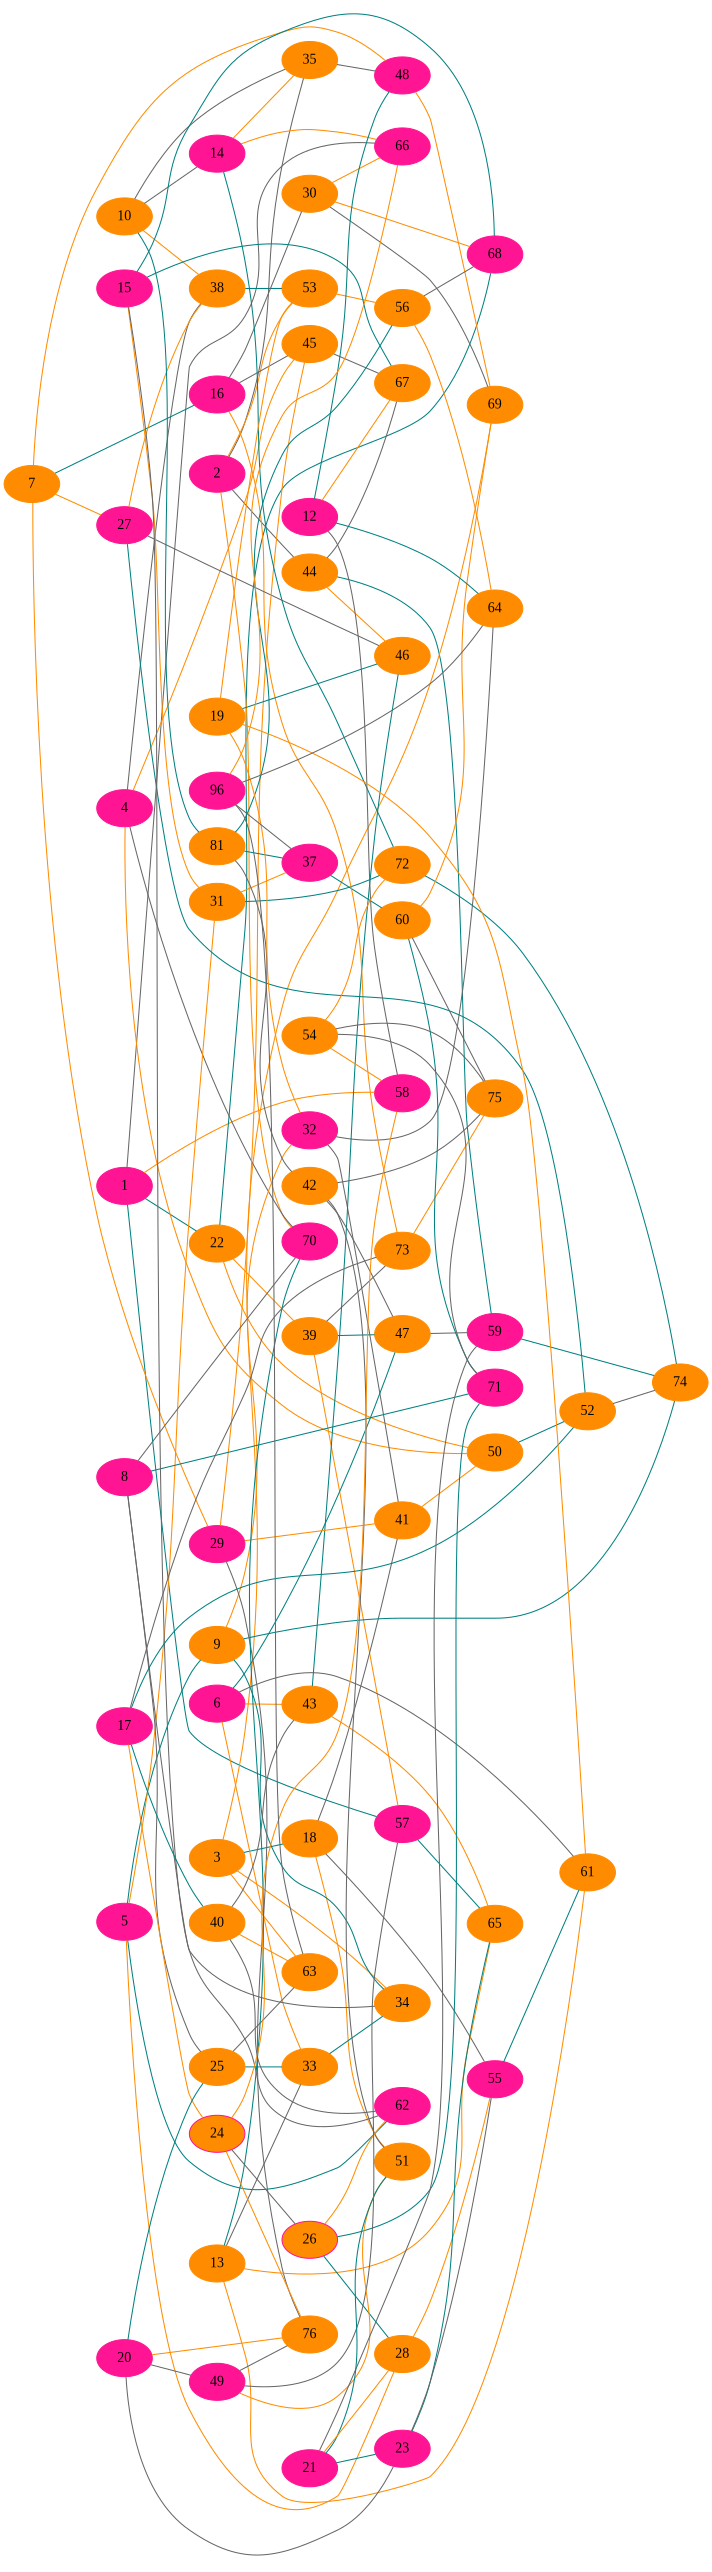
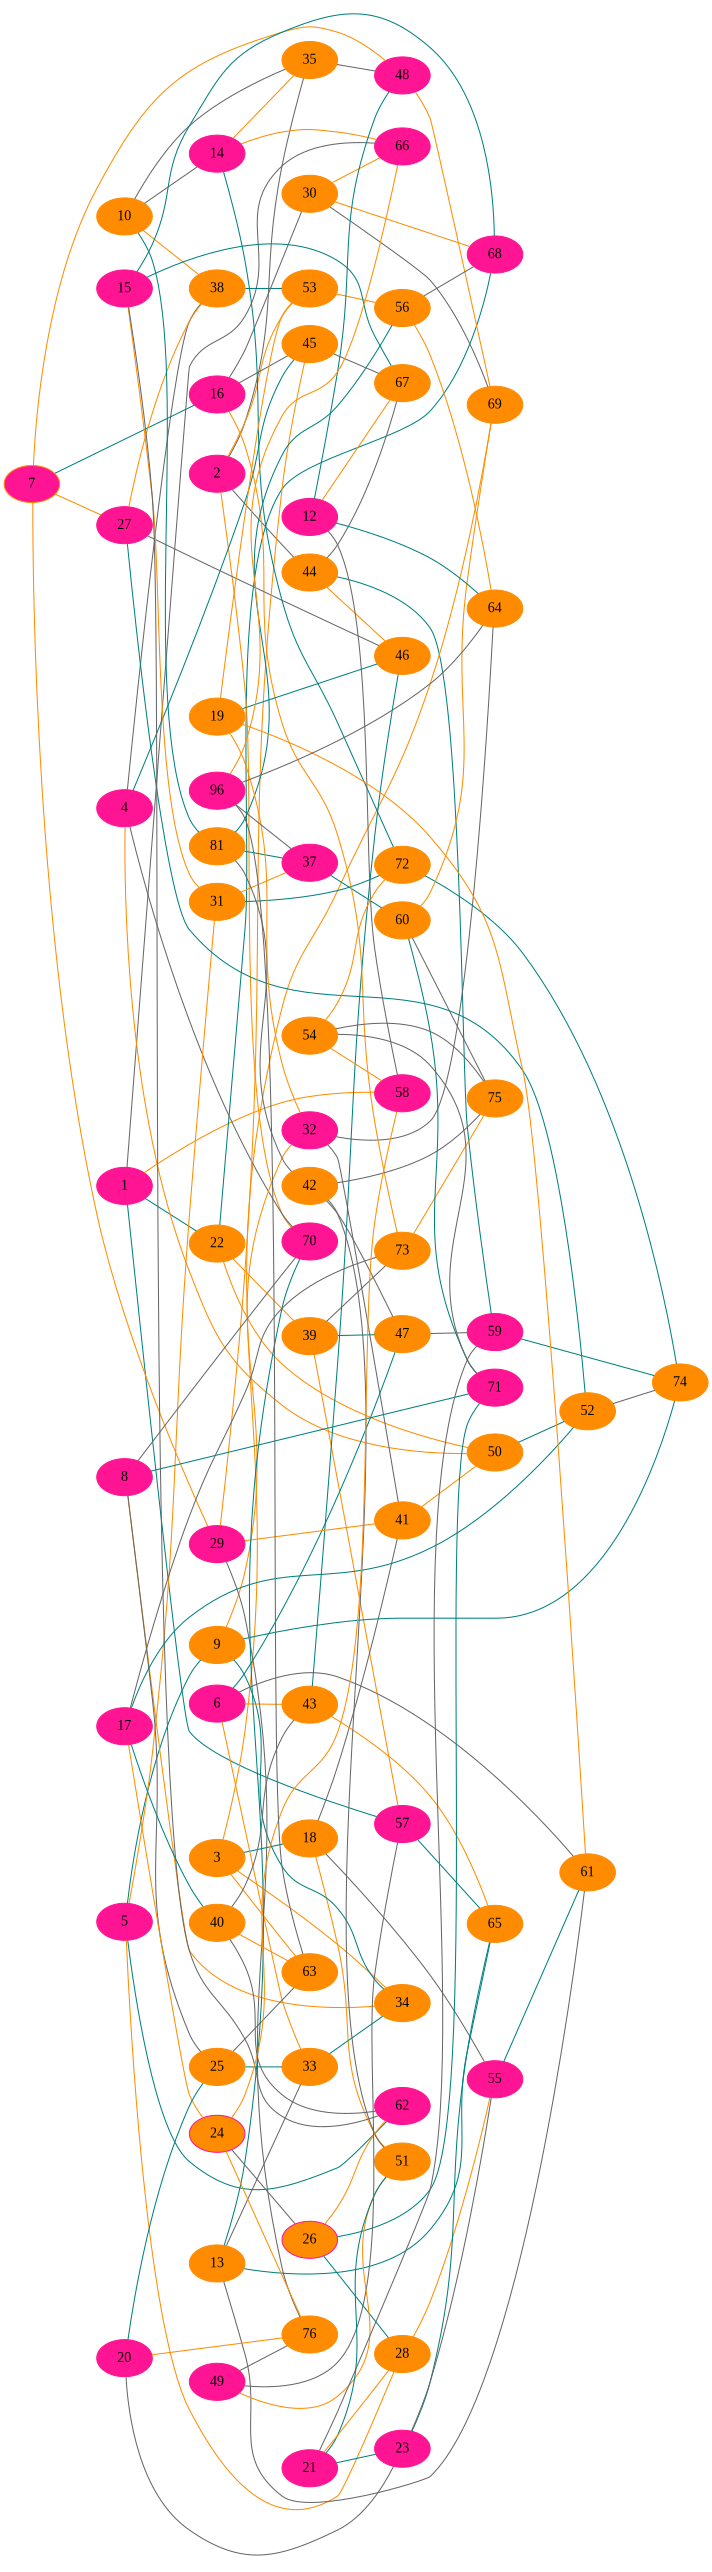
  graph {
    fontname="Liberation Serif"
    rankdir=LR
    node [color=darkorange fontname="Liberation Serif" style=filled]
    edge [color=darkorange fontname="Liberation Serif"]
    1 [color=deeppink]
    22
    57 [color=deeppink]
    58 [color=deeppink]
    66 [color=deeppink]
    50
    68 [color=deeppink]
    39
    65
    2 [color=deeppink]
    35
    44
    53
    70 [color=deeppink]
    48 [color=deeppink]
    67
    46
    59 [color=deeppink]
    56
    3
    18
    34
    63
    69
    41
    51
    55 [color=deeppink]
    4 [color=deeppink]
    38
    45
    52
    5 [color=deeppink]
    9
    28
    31
    62 [color=deeppink]
    32 [color=deeppink]
    74
    37 [color=deeppink]
    72
    6 [color=deeppink]
    33
    43
    47
    61
    16 [color=deeppink]
-   7
+   7 [fillcolor=deeppink]
    27 [color=deeppink]
    29 [color=deeppink]
    30
    73
    76
    8 [color=deeppink]
    25
    71 [color=deeppink]
    64
    10
    n58 [label=81]
    14 [color=deeppink]
    42
    60
    75
    12 [color=deeppink]
    13
    15 [color=deeppink]
    17 [color=deeppink]
    24 [color=deeppink fillcolor=darkorange]
    40
    26 [color=deeppink fillcolor=darkorange]
    19
    20 [color=deeppink]
    23 [color=deeppink]
    49 [color=deeppink]
    21 [color=deeppink]
    n75 [color=deeppink label=96]
    54
    1 -- 22 [color=teal]
    1 -- 57 [color=teal]
    1 -- 58
    1 -- 66 [color=gray40]
    22 -- 50
    22 -- 68 [color=teal]
    22 -- 39
    57 -- 65 [color=teal]
    50 -- 52 [color=teal]
    39 -- 57
    39 -- 47 [color=teal]
    39 -- 73 [color=gray40]
    2 -- 35 [color=gray40]
    2 -- 44 [color=gray40]
    2 -- 53
    2 -- 70
    35 -- 48 [color=gray40]
    44 -- 67 [color=gray40]
    44 -- 46
    44 -- 59 [color=teal]
    53 -- 56
    48 -- 69
    59 -- 74 [color=teal]
    56 -- 68 [color=gray40]
    56 -- 64
    3 -- 18 [color=teal]
    3 -- 34
    3 -- 63
    3 -- 69
    18 -- 41 [color=gray40]
    18 -- 51
    18 -- 55 [color=gray40]
    41 -- 50
    55 -- 61 [color=teal]
    4 -- 50
    4 -- 70 [color=gray40]
    4 -- 38 [color=gray40]
-   4 -- 45
+   4 -- 45 [color=teal]
    38 -- 53 [color=teal]
    45 -- 67 [color=gray40]
    52 -- 74 [color=gray40]
    5 -- 9 [color=teal]
    5 -- 28
    5 -- 31
    5 -- 62 [color=teal]
    9 -- 34 [color=teal]
    9 -- 32
    9 -- 74 [color=teal]
    28 -- 55
    31 -- 37
    31 -- 72 [color=teal]
    32 -- 41 [color=gray40]
    32 -- 64 [color=gray40]
    37 -- 60 [color=teal]
    72 -- 74 [color=teal]
    6 -- 33
    6 -- 43
    6 -- 47 [color=teal]
    6 -- 61 [color=gray40]
    33 -- 34 [color=teal]
    43 -- 65
    43 -- 46 [color=teal]
    47 -- 59 [color=gray40]
    16 -- 45 [color=gray40]
    16 -- 30 [color=gray40]
    16 -- 73
    7 -- 48
    7 -- 16 [color=teal]
    7 -- 27
    7 -- 29
    27 -- 46 [color=gray40]
    27 -- 38
    27 -- 52 [color=teal]
    29 -- 41
    29 -- 45
    29 -- 76 [color=gray40]
    30 -- 66
    30 -- 68
    30 -- 69 [color=gray40]
    73 -- 75
    8 -- 70 [color=gray40]
-   8 -- 34 [color=gray40]
+   8 -- 34
    8 -- 25 [color=gray40]
    8 -- 71 [color=teal]
    25 -- 63 [color=gray40]
    25 -- 33 [color=teal]
    10 -- 35 [color=gray40]
    10 -- 38
    10 -- n58 [color=teal]
    10 -- 14 [color=gray40]
    n58 -- 56 [color=teal]
    n58 -- 37 [color=teal]
    n58 -- 42 [color=gray40]
    14 -- 66
    14 -- 35
    14 -- 72 [color=teal]
    42 -- 51 [color=gray40]
    42 -- 47 [color=gray40]
    42 -- 75 [color=gray40]
    60 -- 69
    60 -- 71 [color=teal]
    60 -- 75 [color=gray40]
    12 -- 58 [color=gray40]
    12 -- 48 [color=teal]
    12 -- 67
    12 -- 64 [color=teal]
-   13 -- 65
+   13 -- 65 [color=teal]
    13 -- 70 [color=teal]
    13 -- 33 [color=gray40]
-   13 -- 61
+   13 -- 61 [color=gray40]
    15 -- 68 [color=teal]
    15 -- 67 [color=teal]
    15 -- 31
    15 -- 62 [color=gray40]
    17 -- 52 [color=teal]
    17 -- 73 [color=gray40]
    17 -- 24
    17 -- 40 [color=teal]
    24 -- 58
    24 -- 76
    24 -- 26 [color=gray40]
    40 -- 63
    40 -- 62 [color=gray40]
    40 -- 43 [color=gray40]
    26 -- 28 [color=teal]
    26 -- 62
    26 -- 71 [color=teal]
    19 -- 53
    19 -- 46 [color=teal]
    19 -- 32
    19 -- 61
    20 -- 76
    20 -- 25 [color=teal]
    20 -- 23 [color=gray40]
-   20 -- 49 [color=gray40]
    23 -- 65 [color=teal]
    23 -- 55 [color=gray40]
    49 -- 57 [color=gray40]
    49 -- 51
    49 -- 76 [color=gray40]
    21 -- 59 [color=gray40]
    21 -- 51 [color=teal]
    21 -- 28
    21 -- 23 [color=teal]
    n75 -- 66
    n75 -- 63 [color=gray40]
    n75 -- 37 [color=gray40]
    n75 -- 64 [color=gray40]
    54 -- 58
    54 -- 72
    54 -- 71 [color=gray40]
    54 -- 75 [color=gray40]
  }
